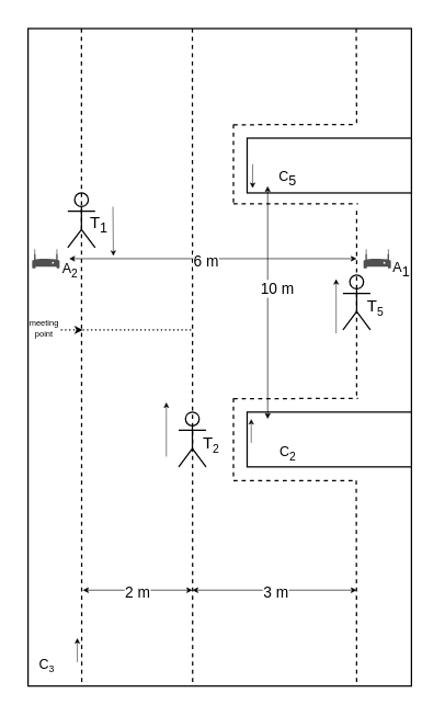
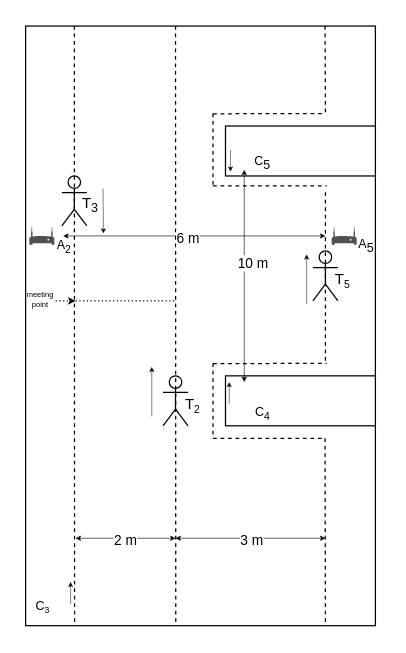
  <mxCell id="0" />
  <mxCell id="1" parent="0" />
  <mxCell id="2" value="" style="rounded=0;whiteSpace=wrap;html=1;" parent="1" vertex="1"><mxGeometry x="20" y="20" width="280" height="480" as="geometry" /></mxCell>
  <mxCell id="3" value="" style="rounded=0;whiteSpace=wrap;html=1;" parent="1" vertex="1"><mxGeometry x="180" y="100" width="120" height="40" as="geometry" /></mxCell>
  <mxCell id="4" value="" style="rounded=0;whiteSpace=wrap;html=1;" parent="1" vertex="1"><mxGeometry x="180" y="300" width="120" height="40" as="geometry" /></mxCell>
  <mxCell id="5" value="" style="shape=umlActor;verticalLabelPosition=bottom;verticalAlign=top;html=1;outlineConnect=0;" parent="1" vertex="1"><mxGeometry x="49" y="140" width="20" height="40" as="geometry" /></mxCell>
  <mxCell id="6" value="" style="shape=umlActor;verticalLabelPosition=bottom;verticalAlign=top;html=1;outlineConnect=0;" parent="1" vertex="1"><mxGeometry x="250" y="200" width="20" height="40" as="geometry" /></mxCell>
  <mxCell id="7" value="" style="shape=image;html=1;verticalAlign=top;verticalLabelPosition=bottom;labelBackgroundColor=#ffffff;imageAspect=0;aspect=fixed;image=https://cdn3.iconfinder.com/data/icons/summertime-6/512/camera-128.png" parent="1" vertex="1"><mxGeometry x="180" y="105" width="30" height="30" as="geometry" /></mxCell>
  <mxCell id="8" value="" style="shape=image;html=1;verticalAlign=top;verticalLabelPosition=bottom;labelBackgroundColor=#ffffff;imageAspect=0;aspect=fixed;image=https://cdn3.iconfinder.com/data/icons/summertime-6/512/camera-128.png" parent="1" vertex="1"><mxGeometry x="180" y="305" width="30" height="30" as="geometry" /></mxCell>
  <mxCell id="9" value="" style="shape=image;html=1;verticalAlign=top;verticalLabelPosition=bottom;labelBackgroundColor=#ffffff;imageAspect=0;aspect=fixed;image=https://cdn3.iconfinder.com/data/icons/summertime-6/512/camera-128.png" parent="1" vertex="1"><mxGeometry x="30" y="460" width="30" height="30" as="geometry" /></mxCell>
  <mxCell id="10" value="" style="shape=umlActor;verticalLabelPosition=bottom;verticalAlign=top;html=1;outlineConnect=0;" parent="1" vertex="1"><mxGeometry x="130" y="300" width="20" height="40" as="geometry" /></mxCell>
  <mxCell id="11" value="" style="endArrow=none;dashed=1;html=1;strokeWidth=1;rounded=0;entryX=0.14;entryY=1;entryDx=0;entryDy=0;entryPerimeter=0;" parent="1" target="2" edge="1"><mxGeometry width="50" height="50" relative="1" as="geometry"><mxPoint x="59" y="20" as="sourcePoint" /><mxPoint x="220" y="390" as="targetPoint" /></mxGeometry></mxCell>
  <mxCell id="12" value="" style="endArrow=none;dashed=1;html=1;strokeWidth=1;rounded=0;entryX=0.14;entryY=1;entryDx=0;entryDy=0;entryPerimeter=0;" parent="1" edge="1"><mxGeometry width="50" height="50" relative="1" as="geometry"><mxPoint x="140" y="20" as="sourcePoint" /><mxPoint x="140.2" y="500" as="targetPoint" /></mxGeometry></mxCell>
  <mxCell id="13" value="" style="endArrow=none;dashed=1;html=1;strokeWidth=1;rounded=0;" parent="1" edge="1"><mxGeometry width="50" height="50" relative="1" as="geometry"><mxPoint x="260" y="153" as="sourcePoint" /><mxPoint x="260" y="290" as="targetPoint" /></mxGeometry></mxCell>
  <mxCell id="14" value="" style="endArrow=none;dashed=1;html=1;strokeWidth=1;rounded=0;exitX=0.536;exitY=0.563;exitDx=0;exitDy=0;exitPerimeter=0;" parent="1" source="2" edge="1"><mxGeometry width="50" height="50" relative="1" as="geometry"><mxPoint x="170" y="220" as="sourcePoint" /><mxPoint x="261" y="290" as="targetPoint" /></mxGeometry></mxCell>
  <mxCell id="15" value="" style="endArrow=none;dashed=1;html=1;strokeWidth=1;rounded=0;" parent="1" edge="1"><mxGeometry width="50" height="50" relative="1" as="geometry"><mxPoint x="170" y="290" as="sourcePoint" /><mxPoint x="170" y="350" as="targetPoint" /></mxGeometry></mxCell>
  <mxCell id="16" value="" style="endArrow=none;dashed=1;html=1;strokeWidth=1;rounded=0;" parent="1" edge="1"><mxGeometry width="50" height="50" relative="1" as="geometry"><mxPoint x="170" y="350" as="sourcePoint" /><mxPoint x="260" y="350" as="targetPoint" /></mxGeometry></mxCell>
  <mxCell id="17" value="" style="endArrow=none;dashed=1;html=1;strokeWidth=1;rounded=0;entryX=0.75;entryY=1;entryDx=0;entryDy=0;" parent="1" edge="1"><mxGeometry width="50" height="50" relative="1" as="geometry"><mxPoint x="259.7" y="350" as="sourcePoint" /><mxPoint x="260" y="500" as="targetPoint" /></mxGeometry></mxCell>
  <mxCell id="18" value="" style="endArrow=none;dashed=1;html=1;strokeWidth=1;rounded=0;exitX=0.536;exitY=0.563;exitDx=0;exitDy=0;exitPerimeter=0;" parent="1" edge="1"><mxGeometry width="50" height="50" relative="1" as="geometry"><mxPoint x="170.08" y="90.24" as="sourcePoint" /><mxPoint x="260" y="90" as="targetPoint" /></mxGeometry></mxCell>
  <mxCell id="19" value="" style="endArrow=none;dashed=1;html=1;strokeWidth=1;rounded=0;" parent="1" edge="1"><mxGeometry width="50" height="50" relative="1" as="geometry"><mxPoint x="170" y="90" as="sourcePoint" /><mxPoint x="170" y="150" as="targetPoint" /></mxGeometry></mxCell>
  <mxCell id="20" value="" style="endArrow=none;dashed=1;html=1;strokeWidth=1;rounded=0;" parent="1" edge="1"><mxGeometry width="50" height="50" relative="1" as="geometry"><mxPoint x="170" y="148" as="sourcePoint" /><mxPoint x="261" y="148" as="targetPoint" /></mxGeometry></mxCell>
  <mxCell id="21" value="" style="endArrow=none;dashed=1;html=1;strokeWidth=1;rounded=0;" parent="1" edge="1"><mxGeometry width="50" height="50" relative="1" as="geometry"><mxPoint x="259.7" y="20" as="sourcePoint" /><mxPoint x="260" y="90" as="targetPoint" /></mxGeometry></mxCell>
  <mxCell id="22" value="" style="endArrow=classic;startArrow=classic;html=1;rounded=0;strokeWidth=0.5;endSize=3;startSize=3;" parent="1" edge="1"><mxGeometry width="50" height="50" relative="1" as="geometry"><mxPoint x="60" y="430" as="sourcePoint" /><mxPoint x="140" y="430" as="targetPoint" /></mxGeometry></mxCell>
  <mxCell id="23" value="2 m" style="edgeLabel;html=1;align=center;verticalAlign=middle;resizable=0;points=[];" parent="22" vertex="1" connectable="0"><mxGeometry x="-0.247" y="-1" relative="1" as="geometry"><mxPoint x="9" as="offset" /></mxGeometry></mxCell>
  <mxCell id="24" value="" style="endArrow=classic;startArrow=classic;html=1;strokeWidth=0.5;startSize=3;endSize=3;rounded=0;" parent="1" edge="1"><mxGeometry width="50" height="50" relative="1" as="geometry"><mxPoint x="140" y="430" as="sourcePoint" /><mxPoint x="260" y="430" as="targetPoint" /></mxGeometry></mxCell>
  <mxCell id="25" value="3 m" style="edgeLabel;html=1;align=center;verticalAlign=middle;resizable=0;points=[];" parent="24" vertex="1" connectable="0"><mxGeometry x="-0.124" y="-1" relative="1" as="geometry"><mxPoint x="7" as="offset" /></mxGeometry></mxCell>
- <mxCell id="26" value="T&lt;sub&gt;1&lt;/sub&gt;" style="text;html=1;strokeColor=none;fillColor=none;align=center;verticalAlign=middle;whiteSpace=wrap;rounded=0;" parent="1" vertex="1"><mxGeometry x="62" y="158" width="20" height="10" as="geometry" /></mxCell>
+ <mxCell id="26" value="T&lt;sub&gt;3&lt;/sub&gt;" style="text;html=1;strokeColor=none;fillColor=none;align=center;verticalAlign=middle;whiteSpace=wrap;rounded=0;" parent="1" vertex="1"><mxGeometry x="62" y="158" width="20" height="10" as="geometry" /></mxCell>
  <mxCell id="27" value="T&lt;span style=&quot;font-size: 10px;&quot;&gt;&lt;sub&gt;2&lt;/sub&gt;&lt;/span&gt;" style="text;html=1;strokeColor=none;fillColor=none;align=center;verticalAlign=middle;whiteSpace=wrap;rounded=0;" parent="1" vertex="1"><mxGeometry x="144" y="318" width="20" height="10" as="geometry" /></mxCell>
  <mxCell id="28" value="T&lt;span style=&quot;font-size: 10px;&quot;&gt;&lt;sub&gt;5&lt;/sub&gt;&lt;/span&gt;" style="text;html=1;strokeColor=none;fillColor=none;align=center;verticalAlign=middle;whiteSpace=wrap;rounded=0;" parent="1" vertex="1"><mxGeometry x="264" y="218" width="20" height="10" as="geometry" /></mxCell>
- <mxCell id="29" value="A&lt;span style=&quot;font-size: 10px;&quot;&gt;&lt;sub style=&quot;font-size: 10px;&quot;&gt;1&lt;/sub&gt;&lt;/span&gt;" style="text;html=1;strokeColor=none;fillColor=none;align=center;verticalAlign=middle;whiteSpace=wrap;rounded=0;fontSize=10;" parent="1" vertex="1"><mxGeometry x="283" y="191" width="20" height="10" as="geometry" /></mxCell>
+ <mxCell id="29" value="A&lt;span style=&quot;font-size: 10px;&quot;&gt;&lt;sub style=&quot;font-size: 10px;&quot;&gt;5&lt;/sub&gt;&lt;/span&gt;" style="text;html=1;strokeColor=none;fillColor=none;align=center;verticalAlign=middle;whiteSpace=wrap;rounded=0;fontSize=10;" parent="1" vertex="1"><mxGeometry x="283" y="191" width="20" height="10" as="geometry" /></mxCell>
  <mxCell id="30" value="C&lt;sub style=&quot;font-size: 10px;&quot;&gt;5&lt;/sub&gt;" style="text;html=1;strokeColor=none;fillColor=none;align=center;verticalAlign=middle;whiteSpace=wrap;rounded=0;fontSize=10;" parent="1" vertex="1"><mxGeometry x="200" y="125" width="20" height="10" as="geometry" /></mxCell>
- <mxCell id="31" value="C&lt;sub&gt;2&lt;/sub&gt;" style="text;html=1;strokeColor=none;fillColor=none;align=center;verticalAlign=middle;whiteSpace=wrap;rounded=0;fontSize=10;" parent="1" vertex="1"><mxGeometry x="200" y="325" width="20" height="10" as="geometry" /></mxCell>
+ <mxCell id="31" value="C&lt;sub&gt;4&lt;/sub&gt;" style="text;html=1;strokeColor=none;fillColor=none;align=center;verticalAlign=middle;whiteSpace=wrap;rounded=0;fontSize=10;" parent="1" vertex="1"><mxGeometry x="200" y="325" width="20" height="10" as="geometry" /></mxCell>
  <mxCell id="32" value="C&lt;span style=&quot;font-size: 8.333px;&quot;&gt;&lt;sub&gt;3&lt;/sub&gt;&lt;/span&gt;" style="text;html=1;strokeColor=none;fillColor=none;align=center;verticalAlign=middle;whiteSpace=wrap;rounded=0;fontSize=10;" parent="1" vertex="1"><mxGeometry x="25" y="480" width="18" height="10" as="geometry" /></mxCell>
  <mxCell id="33" value="" style="sketch=0;pointerEvents=1;shadow=0;dashed=0;html=1;strokeColor=none;fillColor=#505050;labelPosition=center;verticalLabelPosition=bottom;verticalAlign=top;outlineConnect=0;align=center;shape=mxgraph.office.devices.modem;fontSize=10;" parent="1" vertex="1"><mxGeometry x="265" y="181" width="20" height="14" as="geometry" /></mxCell>
  <mxCell id="34" value="A&lt;sub&gt;2&lt;/sub&gt;" style="text;html=1;strokeColor=none;fillColor=none;align=center;verticalAlign=middle;whiteSpace=wrap;rounded=0;fontSize=10;" parent="1" vertex="1"><mxGeometry x="41" y="191" width="20" height="10" as="geometry" /></mxCell>
  <mxCell id="35" value="" style="sketch=0;pointerEvents=1;shadow=0;dashed=0;html=1;strokeColor=none;fillColor=#505050;labelPosition=center;verticalLabelPosition=bottom;verticalAlign=top;outlineConnect=0;align=center;shape=mxgraph.office.devices.modem;fontSize=10;" parent="1" vertex="1"><mxGeometry x="23" y="181" width="20" height="14" as="geometry" /></mxCell>
  <mxCell id="36" value="" style="endArrow=classic;startArrow=classic;html=1;strokeWidth=0.5;startSize=3;endSize=3;rounded=0;" parent="1" source="7" target="8" edge="1"><mxGeometry width="50" height="50" relative="1" as="geometry"><mxPoint x="150" y="440" as="sourcePoint" /><mxPoint x="270" y="440" as="targetPoint" /></mxGeometry></mxCell>
  <mxCell id="37" value="10 m" style="edgeLabel;html=1;align=center;verticalAlign=middle;resizable=0;points=[];" parent="36" vertex="1" connectable="0"><mxGeometry x="-0.124" y="-1" relative="1" as="geometry"><mxPoint x="7" as="offset" /></mxGeometry></mxCell>
  <mxCell id="38" value="" style="endArrow=classic;html=1;rounded=0;strokeWidth=0.4;fontSize=10;startSize=3;endSize=3;" parent="1" edge="1"><mxGeometry width="50" height="50" relative="1" as="geometry"><mxPoint x="82" y="150" as="sourcePoint" /><mxPoint x="82.3" y="186" as="targetPoint" /></mxGeometry></mxCell>
  <mxCell id="39" value="" style="endArrow=classic;html=1;rounded=0;strokeWidth=0.4;fontSize=10;startSize=3;endSize=3;entryX=1;entryY=0.381;entryDx=0;entryDy=0;entryPerimeter=0;" parent="1" edge="1"><mxGeometry width="50" height="50" relative="1" as="geometry"><mxPoint x="245" y="242.5" as="sourcePoint" /><mxPoint x="245" y="202.88" as="targetPoint" /></mxGeometry></mxCell>
  <mxCell id="40" value="" style="endArrow=none;html=1;rounded=0;strokeWidth=0.4;fontSize=10;startSize=3;endSize=3;strokeColor=default;endFill=0;startArrow=classic;startFill=1;" parent="1" edge="1"><mxGeometry width="50" height="50" relative="1" as="geometry"><mxPoint x="184" y="136.5" as="sourcePoint" /><mxPoint x="184" y="119" as="targetPoint" /></mxGeometry></mxCell>
  <mxCell id="41" value="" style="endArrow=classic;html=1;rounded=0;strokeWidth=0.4;fontSize=10;startSize=3;endSize=3;strokeColor=default;endFill=1;startArrow=none;startFill=0;" parent="1" edge="1"><mxGeometry width="50" height="50" relative="1" as="geometry"><mxPoint x="183" y="322.5" as="sourcePoint" /><mxPoint x="183" y="305" as="targetPoint" /></mxGeometry></mxCell>
  <mxCell id="42" value="" style="endArrow=classic;html=1;rounded=0;strokeWidth=0.4;fontSize=10;startSize=3;endSize=3;strokeColor=default;endFill=1;startArrow=none;startFill=0;" parent="1" edge="1"><mxGeometry width="50" height="50" relative="1" as="geometry"><mxPoint x="56" y="482.5" as="sourcePoint" /><mxPoint x="56" y="465" as="targetPoint" /></mxGeometry></mxCell>
  <mxCell id="43" value="" style="shape=image;html=1;verticalAlign=top;verticalLabelPosition=bottom;labelBackgroundColor=#ffffff;imageAspect=0;aspect=fixed;image=https://cdn1.iconfinder.com/data/icons/ionicons-fill-vol-2/512/wifi-128.png;fontSize=10;" parent="1" vertex="1"><mxGeometry x="271" y="176" width="8" height="8" as="geometry" /></mxCell>
  <mxCell id="44" value="" style="shape=image;html=1;verticalAlign=top;verticalLabelPosition=bottom;labelBackgroundColor=#ffffff;imageAspect=0;aspect=fixed;image=https://cdn1.iconfinder.com/data/icons/ionicons-fill-vol-2/512/wifi-128.png;fontSize=10;rotation=-179;" parent="1" vertex="1"><mxGeometry x="271" y="198" width="8" height="8" as="geometry" /></mxCell>
  <mxCell id="45" value="" style="shape=image;html=1;verticalAlign=top;verticalLabelPosition=bottom;labelBackgroundColor=#ffffff;imageAspect=0;aspect=fixed;image=https://cdn1.iconfinder.com/data/icons/ionicons-fill-vol-2/512/wifi-128.png;fontSize=10;" parent="1" vertex="1"><mxGeometry x="29" y="176" width="8" height="8" as="geometry" /></mxCell>
  <mxCell id="46" value="" style="shape=image;html=1;verticalAlign=top;verticalLabelPosition=bottom;labelBackgroundColor=#ffffff;imageAspect=0;aspect=fixed;image=https://cdn1.iconfinder.com/data/icons/ionicons-fill-vol-2/512/wifi-128.png;fontSize=10;rotation=-179;" parent="1" vertex="1"><mxGeometry x="29" y="198" width="8" height="8" as="geometry" /></mxCell>
  <mxCell id="47" value="" style="endArrow=classic;html=1;rounded=0;strokeWidth=0.4;fontSize=10;startSize=3;endSize=3;entryX=1;entryY=0.381;entryDx=0;entryDy=0;entryPerimeter=0;" parent="1" edge="1"><mxGeometry width="50" height="50" relative="1" as="geometry"><mxPoint x="121" y="332.5" as="sourcePoint" /><mxPoint x="121" y="292.88" as="targetPoint" /></mxGeometry></mxCell>
  <mxCell id="48" value="" style="endArrow=none;html=1;strokeWidth=1;rounded=0;strokeColor=default;fontSize=10;startSize=3;endSize=3;dashed=1;dashPattern=1 2;" parent="1" edge="1"><mxGeometry width="50" height="50" relative="1" as="geometry"><mxPoint x="60" y="240" as="sourcePoint" /><mxPoint x="141" y="240" as="targetPoint" /></mxGeometry></mxCell>
  <mxCell id="49" value="" style="endArrow=classic;html=1;rounded=0;dashed=1;dashPattern=1 2;strokeColor=default;strokeWidth=1;fontSize=10;startSize=3;endSize=3;" parent="1" edge="1"><mxGeometry width="50" height="50" relative="1" as="geometry"><mxPoint x="44" y="240" as="sourcePoint" /><mxPoint x="60" y="240" as="targetPoint" /></mxGeometry></mxCell>
  <mxCell id="50" value="&lt;p style=&quot;margin: 0px; font-size: 6px;&quot;&gt;meeting point&lt;/p&gt;" style="text;html=1;strokeColor=none;fillColor=none;align=center;verticalAlign=middle;whiteSpace=wrap;rounded=0;fontSize=8;" parent="1" vertex="1"><mxGeometry x="27" y="234" width="10" height="10" as="geometry" /></mxCell>
  <mxCell id="51" value="" style="endArrow=classic;startArrow=classic;html=1;strokeWidth=0.5;startSize=3;endSize=3;rounded=0;" edge="1" parent="1"><mxGeometry width="50" height="50" relative="1" as="geometry"><mxPoint x="50" y="188" as="sourcePoint" /><mxPoint x="260" y="188" as="targetPoint" /></mxGeometry></mxCell>
  <mxCell id="52" value="6 m" style="edgeLabel;html=1;align=center;verticalAlign=middle;resizable=0;points=[];" vertex="1" connectable="0" parent="51"><mxGeometry x="-0.124" y="-1" relative="1" as="geometry"><mxPoint x="7" as="offset" /></mxGeometry></mxCell>
